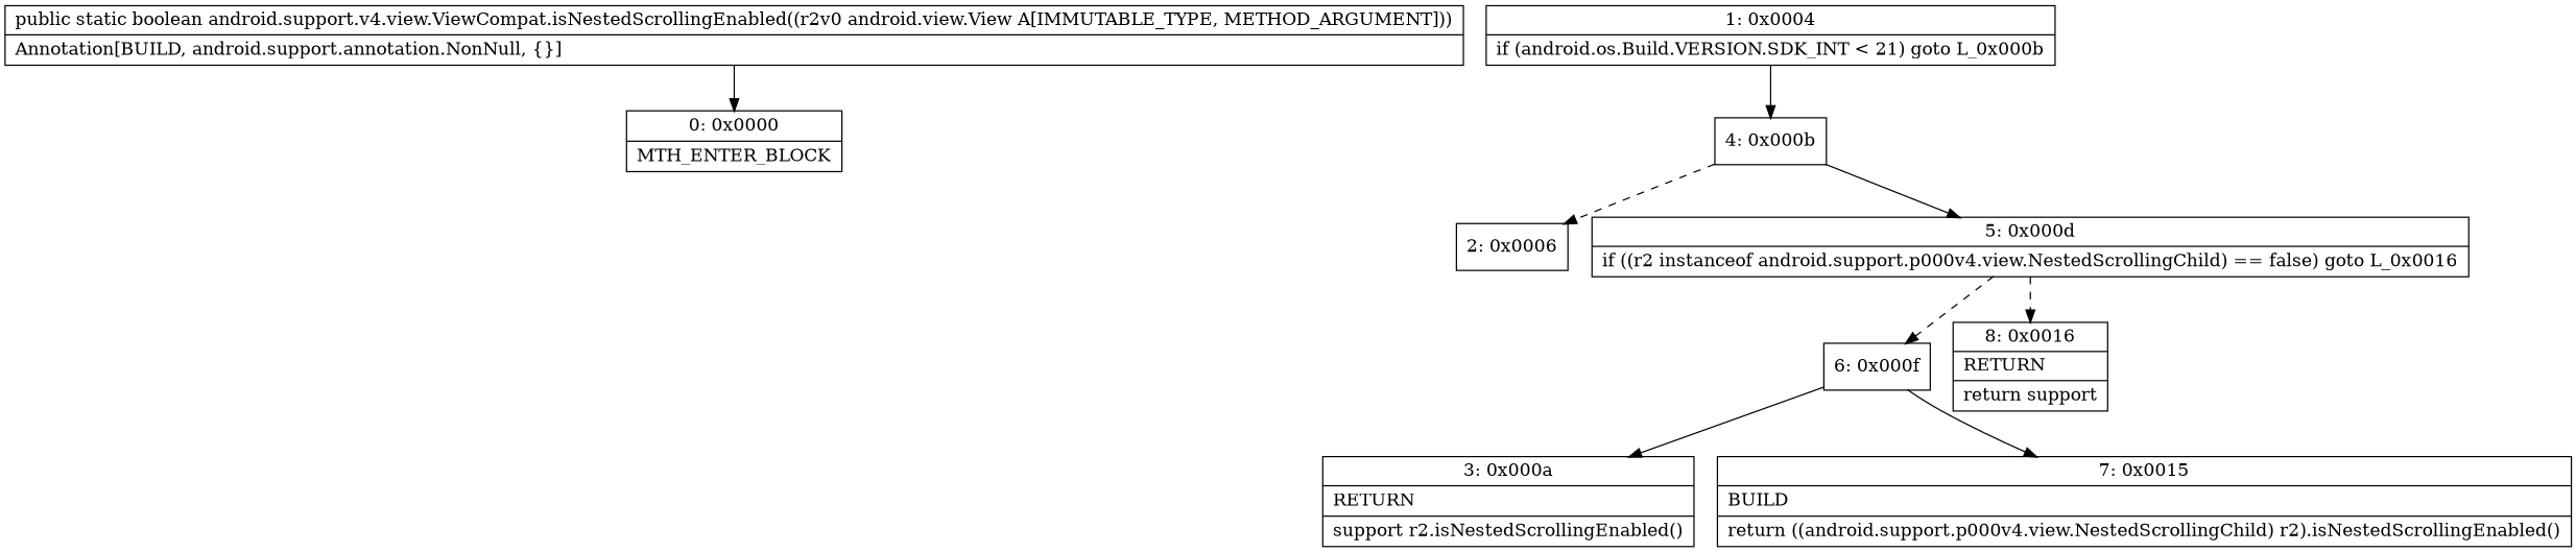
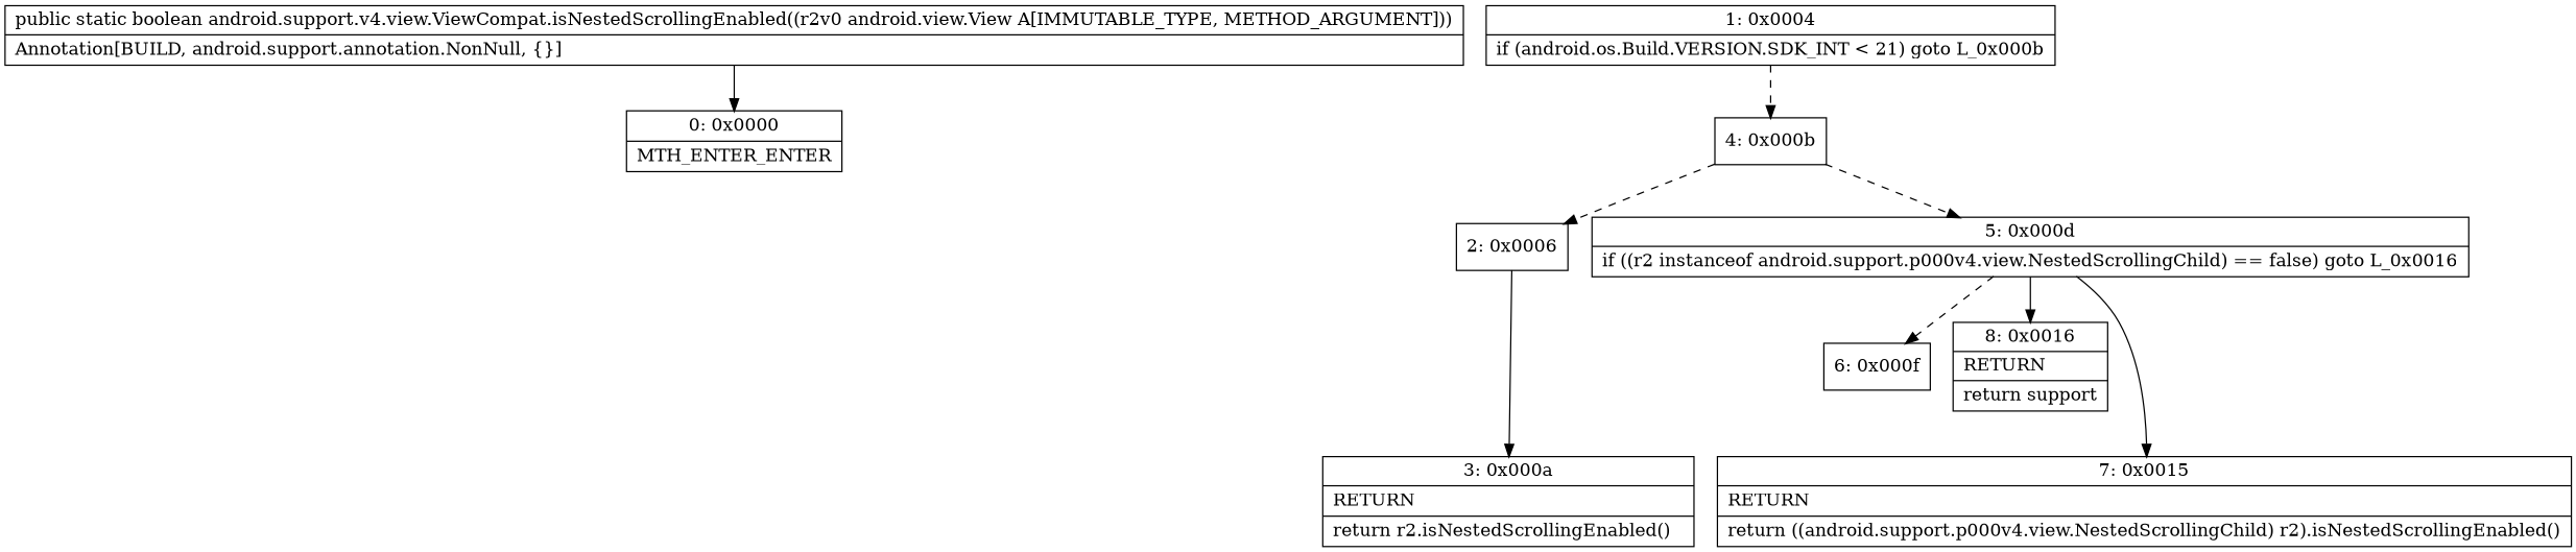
  digraph {
    node [shape=record]
-   n1 [label="{0\:\ 0x0000|MTH_ENTER_BLOCK\l}"]
+   n1 [label="{0\:\ 0x0000|MTH_ENTER_ENTER\l}"]
    n2 [label="{1\:\ 0x0004|if (android.os.Build.VERSION.SDK_INT \< 21) goto L_0x000b\l}"]
    n3 [label="{4\:\ 0x000b}"]
    n4 [label="{2\:\ 0x0006}"]
-   n5 [label="{3\:\ 0x000a|RETURN\l|support r2.isNestedScrollingEnabled()\l}"]
+   n5 [label="{3\:\ 0x000a|RETURN\l|return r2.isNestedScrollingEnabled()\l}"]
    n6 [label="{5\:\ 0x000d|if ((r2 instanceof android.support.p000v4.view.NestedScrollingChild) == false) goto L_0x0016\l}"]
    n7 [label="{6\:\ 0x000f}"]
    n8 [label="{8\:\ 0x0016|RETURN\l|return support\l}"]
-   n9 [label="{7\:\ 0x0015|BUILD\l|return ((android.support.p000v4.view.NestedScrollingChild) r2).isNestedScrollingEnabled()\l}"]
+   n9 [label="{7\:\ 0x0015|RETURN\l|return ((android.support.p000v4.view.NestedScrollingChild) r2).isNestedScrollingEnabled()\l}"]
    n10 [label="{public static boolean android.support.v4.view.ViewCompat.isNestedScrollingEnabled((r2v0 android.view.View A[IMMUTABLE_TYPE, METHOD_ARGUMENT]))  | Annotation[BUILD, android.support.annotation.NonNull, \{\}]\l}"]
-   n2 -> n3
+   n2 -> n3 [style=dashed]
    n3 -> n4 [style=dashed]
-   n3 -> n6
-   n7 -> n5
+   n3 -> n6 [style=dashed]
+   n4 -> n5
    n6 -> n7 [style=dashed]
-   n6 -> n8 [style=dashed]
-   n7 -> n9
+   n6 -> n8
+   n6 -> n9
    n10 -> n1
  }
